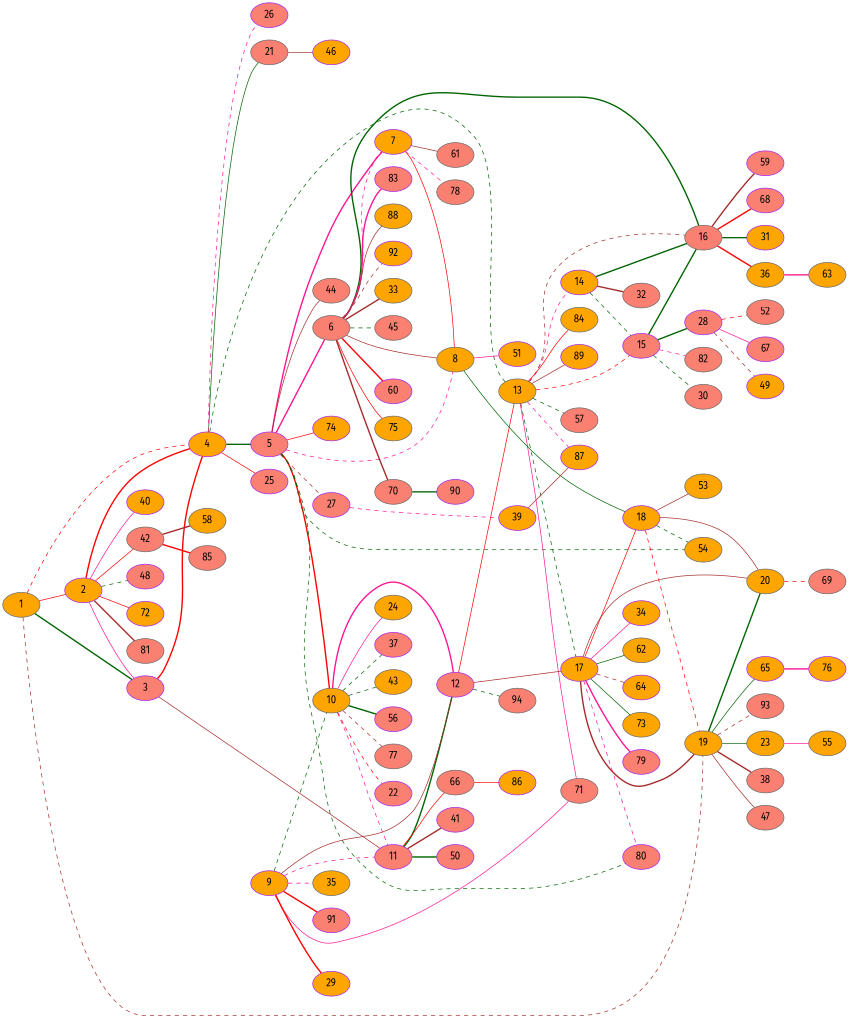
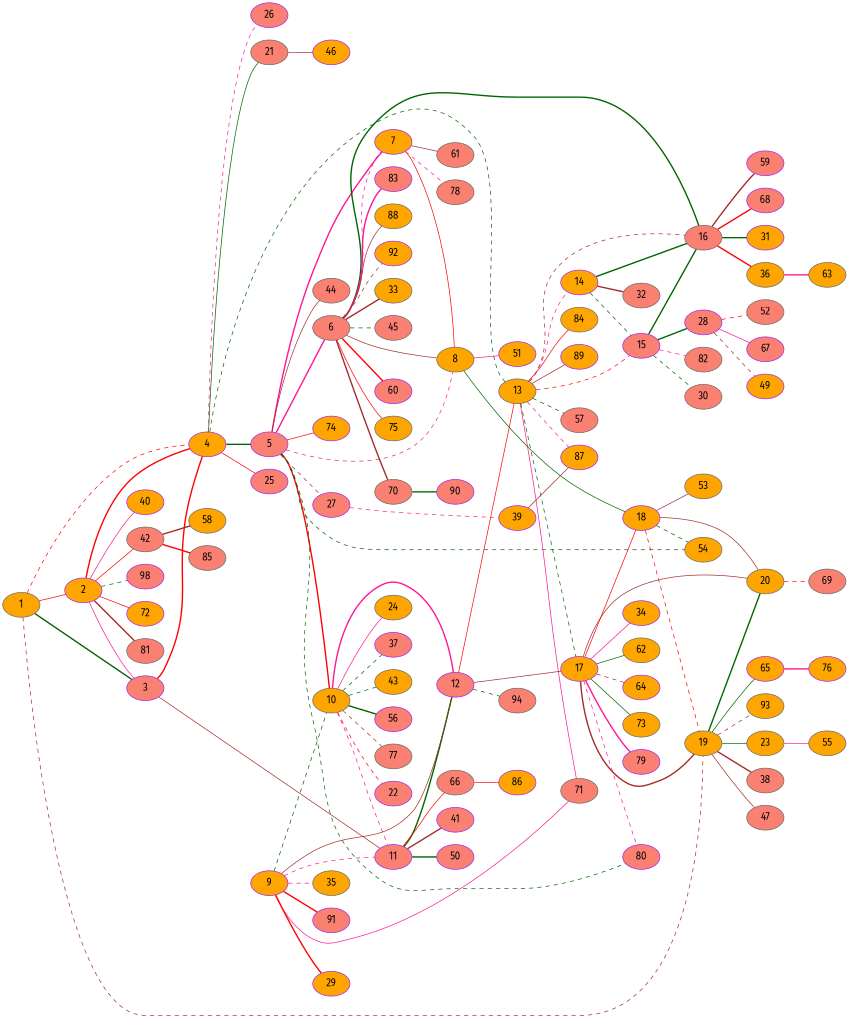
  graph {
    fontname="Fira Sans"
    rankdir=LR
    node [color=purple fillcolor=salmon fontname="Fira Sans" style=filled]
    edge [color=darkgreen fontname="Fira Sans" style=solid]
    1 [color=gray40 fillcolor=orange]
    2 [fillcolor=orange]
    3
    4 [fillcolor=orange]
    19 [color=gray40 fillcolor=orange]
    40 [fillcolor=orange]
    42 [color=gray40]
-   48
+   48 [label=98]
    72 [fillcolor=orange]
    81 [color=gray40]
    11
    5
    13 [color=gray40 fillcolor=orange]
    21 [color=gray40]
    25
    26
    20 [color=gray40 fillcolor=orange]
    23 [color=gray40 fillcolor=orange]
    38 [color=gray40]
    47 [color=gray40]
    65 [fillcolor=orange]
-   93 [color=gray40]
+   93 [color=gray40 fillcolor=orange]
    58 [color=gray40 fillcolor=orange]
    85 [color=gray40]
    12
    41
    50
    66 [color=gray40]
    6 [color=gray40]
    7 [fillcolor=orange]
    8 [color=gray40 fillcolor=orange]
    10 [color=gray40 fillcolor=orange]
    27
    44 [color=gray40]
    54 [color=gray40 fillcolor=orange]
    74 [fillcolor=orange]
    80
    16 [color=gray40]
    71 [color=gray40]
    17 [fillcolor=orange]
    14 [fillcolor=orange]
    15
    57 [color=gray40]
    84 [color=gray40 fillcolor=orange]
    87 [fillcolor=orange]
    89 [fillcolor=orange]
    46 [fillcolor=orange]
    33 [color=gray40 fillcolor=orange]
    45 [color=gray40]
    60
    70 [color=gray40]
    75 [color=gray40 fillcolor=orange]
    83
    88 [color=gray40 fillcolor=orange]
    92 [fillcolor=orange]
    61 [color=gray40]
    78 [color=gray40]
    18 [fillcolor=orange]
    51 [fillcolor=orange]
    22
    24 [color=gray40 fillcolor=orange]
    37
    43 [color=gray40 fillcolor=orange]
    56
    77 [color=gray40]
    39 [fillcolor=orange]
    31 [fillcolor=orange]
    36 [color=gray40 fillcolor=orange]
    59
    68
    90
    53 [color=gray40 fillcolor=orange]
    9 [fillcolor=orange]
    29 [fillcolor=orange]
    35 [color=gray40 fillcolor=orange]
    91
    94 [color=gray40]
    86 [fillcolor=orange]
    34 [fillcolor=orange]
    62 [color=gray40 fillcolor=orange]
    64 [fillcolor=orange]
    73 [color=gray40 fillcolor=orange]
    79
    32 [color=gray40]
    28
    30 [color=gray40]
    82 [color=gray40]
    49 [fillcolor=orange]
    52 [color=gray40]
    67
    63 [color=gray40 fillcolor=orange]
    69 [color=gray40]
    55 [color=gray40 fillcolor=orange]
    76 [fillcolor=orange]
    1 -- 2 [color=red]
    1 -- 3 [style=bold]
    1 -- 4 [color=red style=dashed]
    1 -- 19 [color=brown style=dashed]
    2 -- 3 [color=deeppink]
    2 -- 4 [color=red style=bold]
    2 -- 40 [color=deeppink]
    2 -- 42 [color=red]
    2 -- 48 [style=dashed]
    2 -- 72 [color=red]
    2 -- 81 [color=brown style=bold]
    3 -- 4 [color=red style=bold]
    3 -- 11 [color=brown]
    4 -- 5 [style=bold]
    4 -- 13 [style=dashed]
    4 -- 21
    4 -- 25 [color=red]
    4 -- 26 [color=deeppink style=dashed]
    19 -- 20 [style=bold]
    19 -- 23
    19 -- 38 [color=brown style=bold]
    19 -- 47 [color=brown]
    19 -- 65
    19 -- 93 [color=brown style=dashed]
    42 -- 58 [color=brown style=bold]
    42 -- 85 [color=red style=bold]
    11 -- 12 [style=bold]
    11 -- 41 [color=brown style=bold]
    11 -- 50 [style=bold]
    11 -- 66 [color=red]
    5 -- 6 [color=deeppink style=bold]
    5 -- 7 [color=deeppink style=bold]
    5 -- 8 [color=deeppink style=dashed]
    5 -- 10 [color=red style=bold]
    5 -- 27 [color=brown style=dashed]
    5 -- 44 [color=brown]
    5 -- 54 [style=dashed]
    5 -- 74 [color=red]
    5 -- 80 [style=dashed]
    13 -- 16 [color=brown style=dashed]
    13 -- 71 [color=deeppink]
    13 -- 17 [style=dashed]
    13 -- 14 [color=deeppink style=dashed]
    13 -- 15 [color=red style=dashed]
    13 -- 57 [style=dashed]
    13 -- 84 [color=red]
    13 -- 87 [color=deeppink style=dashed]
    13 -- 89 [color=brown]
    21 -- 46 [color=brown]
    20 -- 69 [color=red style=dashed]
    23 -- 55 [color=deeppink]
    65 -- 76 [color=deeppink style=bold]
    12 -- 13 [color=red]
    12 -- 17 [color=brown]
    12 -- 94 [style=dashed]
    66 -- 86 [color=red]
    6 -- 7 [color=deeppink style=dashed]
    6 -- 8 [color=brown]
    6 -- 16 [style=bold]
    6 -- 33 [color=brown style=bold]
    6 -- 45 [style=dashed]
    6 -- 60 [color=red style=bold]
    6 -- 70 [color=brown style=bold]
    6 -- 75 [color=red]
    6 -- 83 [color=deeppink style=bold]
    6 -- 88 [color=brown]
    6 -- 92 [color=brown style=dashed]
    7 -- 8 [color=red]
    7 -- 61 [color=brown]
    7 -- 78 [color=deeppink style=dashed]
    8 -- 18
    8 -- 51 [color=deeppink]
    10 -- 11 [color=deeppink style=dashed]
    10 -- 12 [color=deeppink style=bold]
    10 -- 22 [color=red style=dashed]
    10 -- 24 [color=deeppink]
    10 -- 37 [style=dashed]
    10 -- 43 [style=dashed]
    10 -- 56 [style=bold]
    10 -- 77 [color=brown style=dashed]
    27 -- 39 [color=deeppink style=dashed]
    16 -- 31 [style=bold]
    16 -- 36 [color=red style=bold]
    16 -- 59 [color=brown style=bold]
    16 -- 68 [color=red style=bold]
    17 -- 19 [color=brown style=bold]
    17 -- 20 [color=brown]
    17 -- 80 [color=deeppink style=dashed]
    17 -- 18 [color=red]
    17 -- 34 [color=deeppink]
    17 -- 62
    17 -- 64 [color=brown style=dashed]
    17 -- 73
    17 -- 79 [color=deeppink style=bold]
    14 -- 16 [style=bold]
    14 -- 15 [style=dashed]
    14 -- 32 [color=brown style=bold]
    15 -- 16 [style=bold]
    15 -- 28 [style=bold]
    15 -- 30 [style=dashed]
    15 -- 82 [color=deeppink style=dashed]
    70 -- 90 [style=bold]
    18 -- 19 [color=red style=dashed]
    18 -- 20 [color=brown]
    18 -- 54 [style=dashed]
    18 -- 53 [color=brown]
    39 -- 87 [color=brown]
    36 -- 63 [color=deeppink style=bold]
    9 -- 11 [color=deeppink style=dashed]
    9 -- 12 [color=brown]
    9 -- 10 [style=dashed]
    9 -- 71 [color=deeppink]
    9 -- 29 [color=red style=bold]
    9 -- 35 [color=deeppink style=dashed]
    9 -- 91 [color=red style=bold]
    28 -- 49 [color=brown style=dashed]
    28 -- 52 [color=red style=dashed]
    28 -- 67 [color=deeppink]
  }
